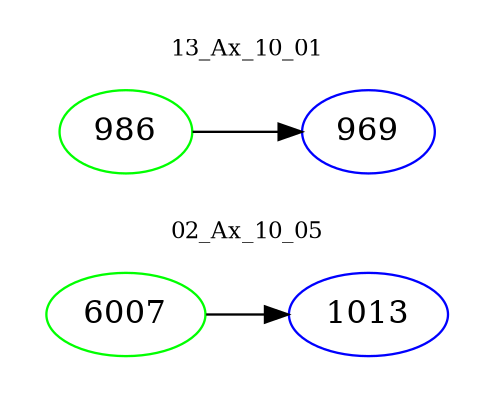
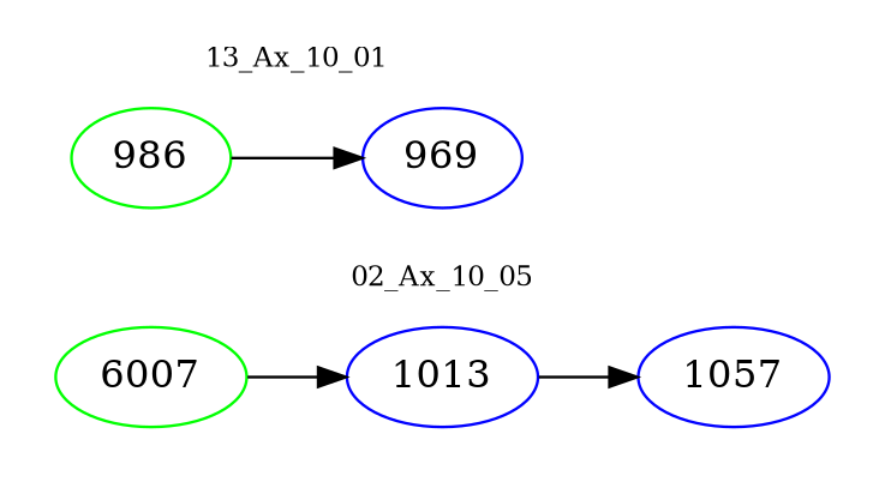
  digraph {
    rankdir=LR
    node [color=blue]
    edge [color=black]
    n1 [color=green label=6007]
    n2 [label=1013]
+   n3 [label=1057]
    n4 [color=green label=986]
    n5 [label=969]
    subgraph cluster_1 {
      color=white
      fontsize=10
      label="02_Ax_10_05"
      n1
      n2
+     n3
    }
    subgraph cluster_2 {
      color=white
      fontsize=10
      label="13_Ax_10_01"
      n4
      n5
    }
    n1 -> n2
+   n2 -> n3
    n4 -> n5
  }
